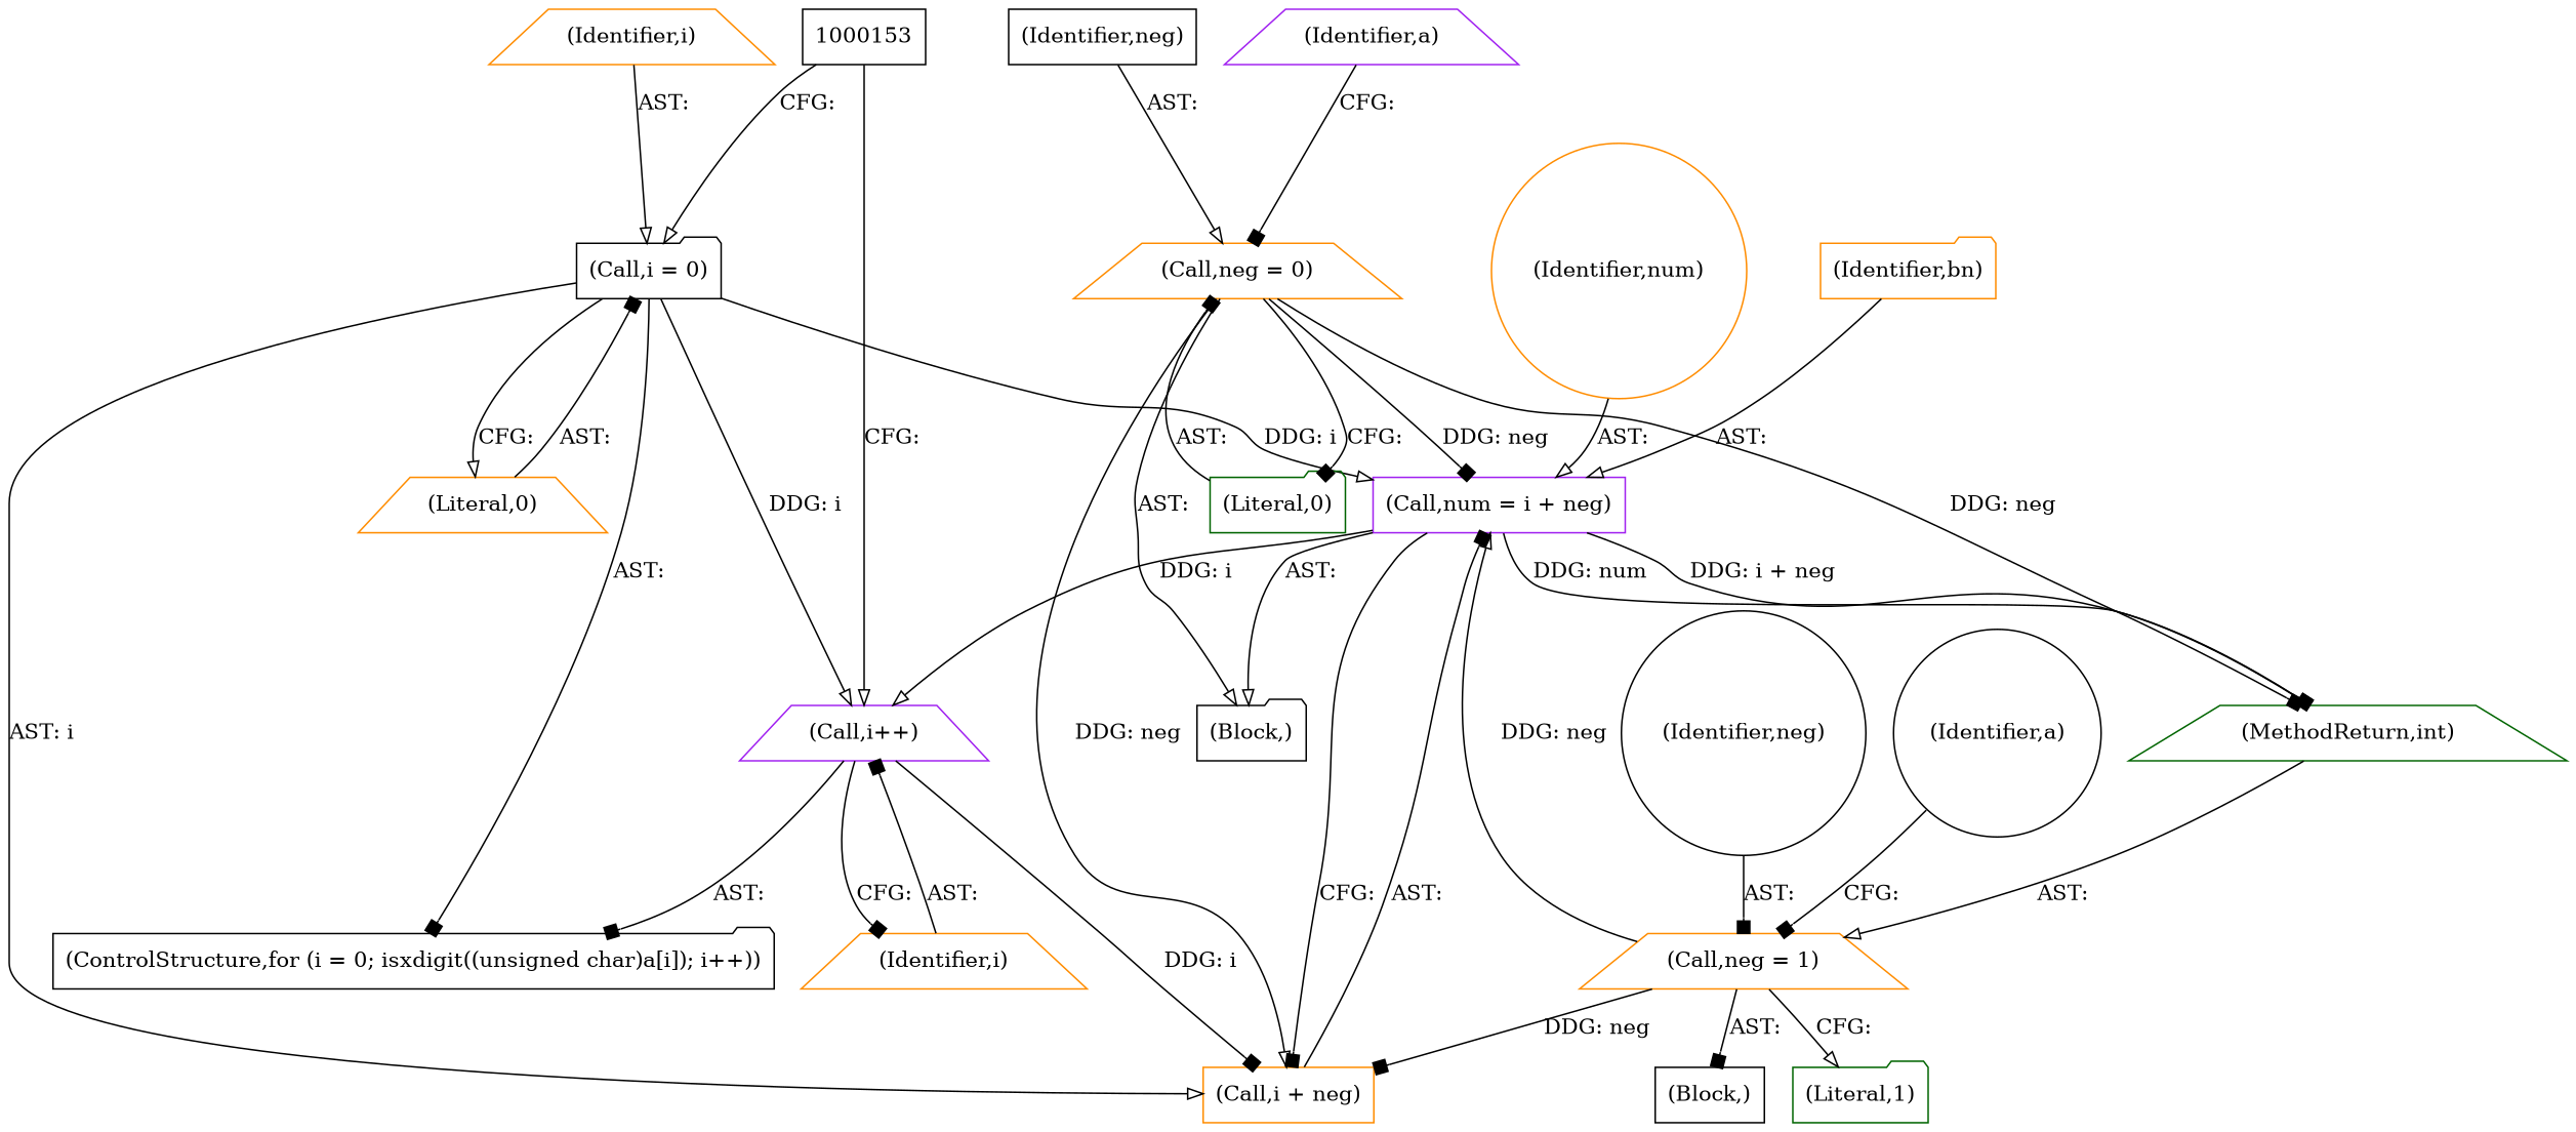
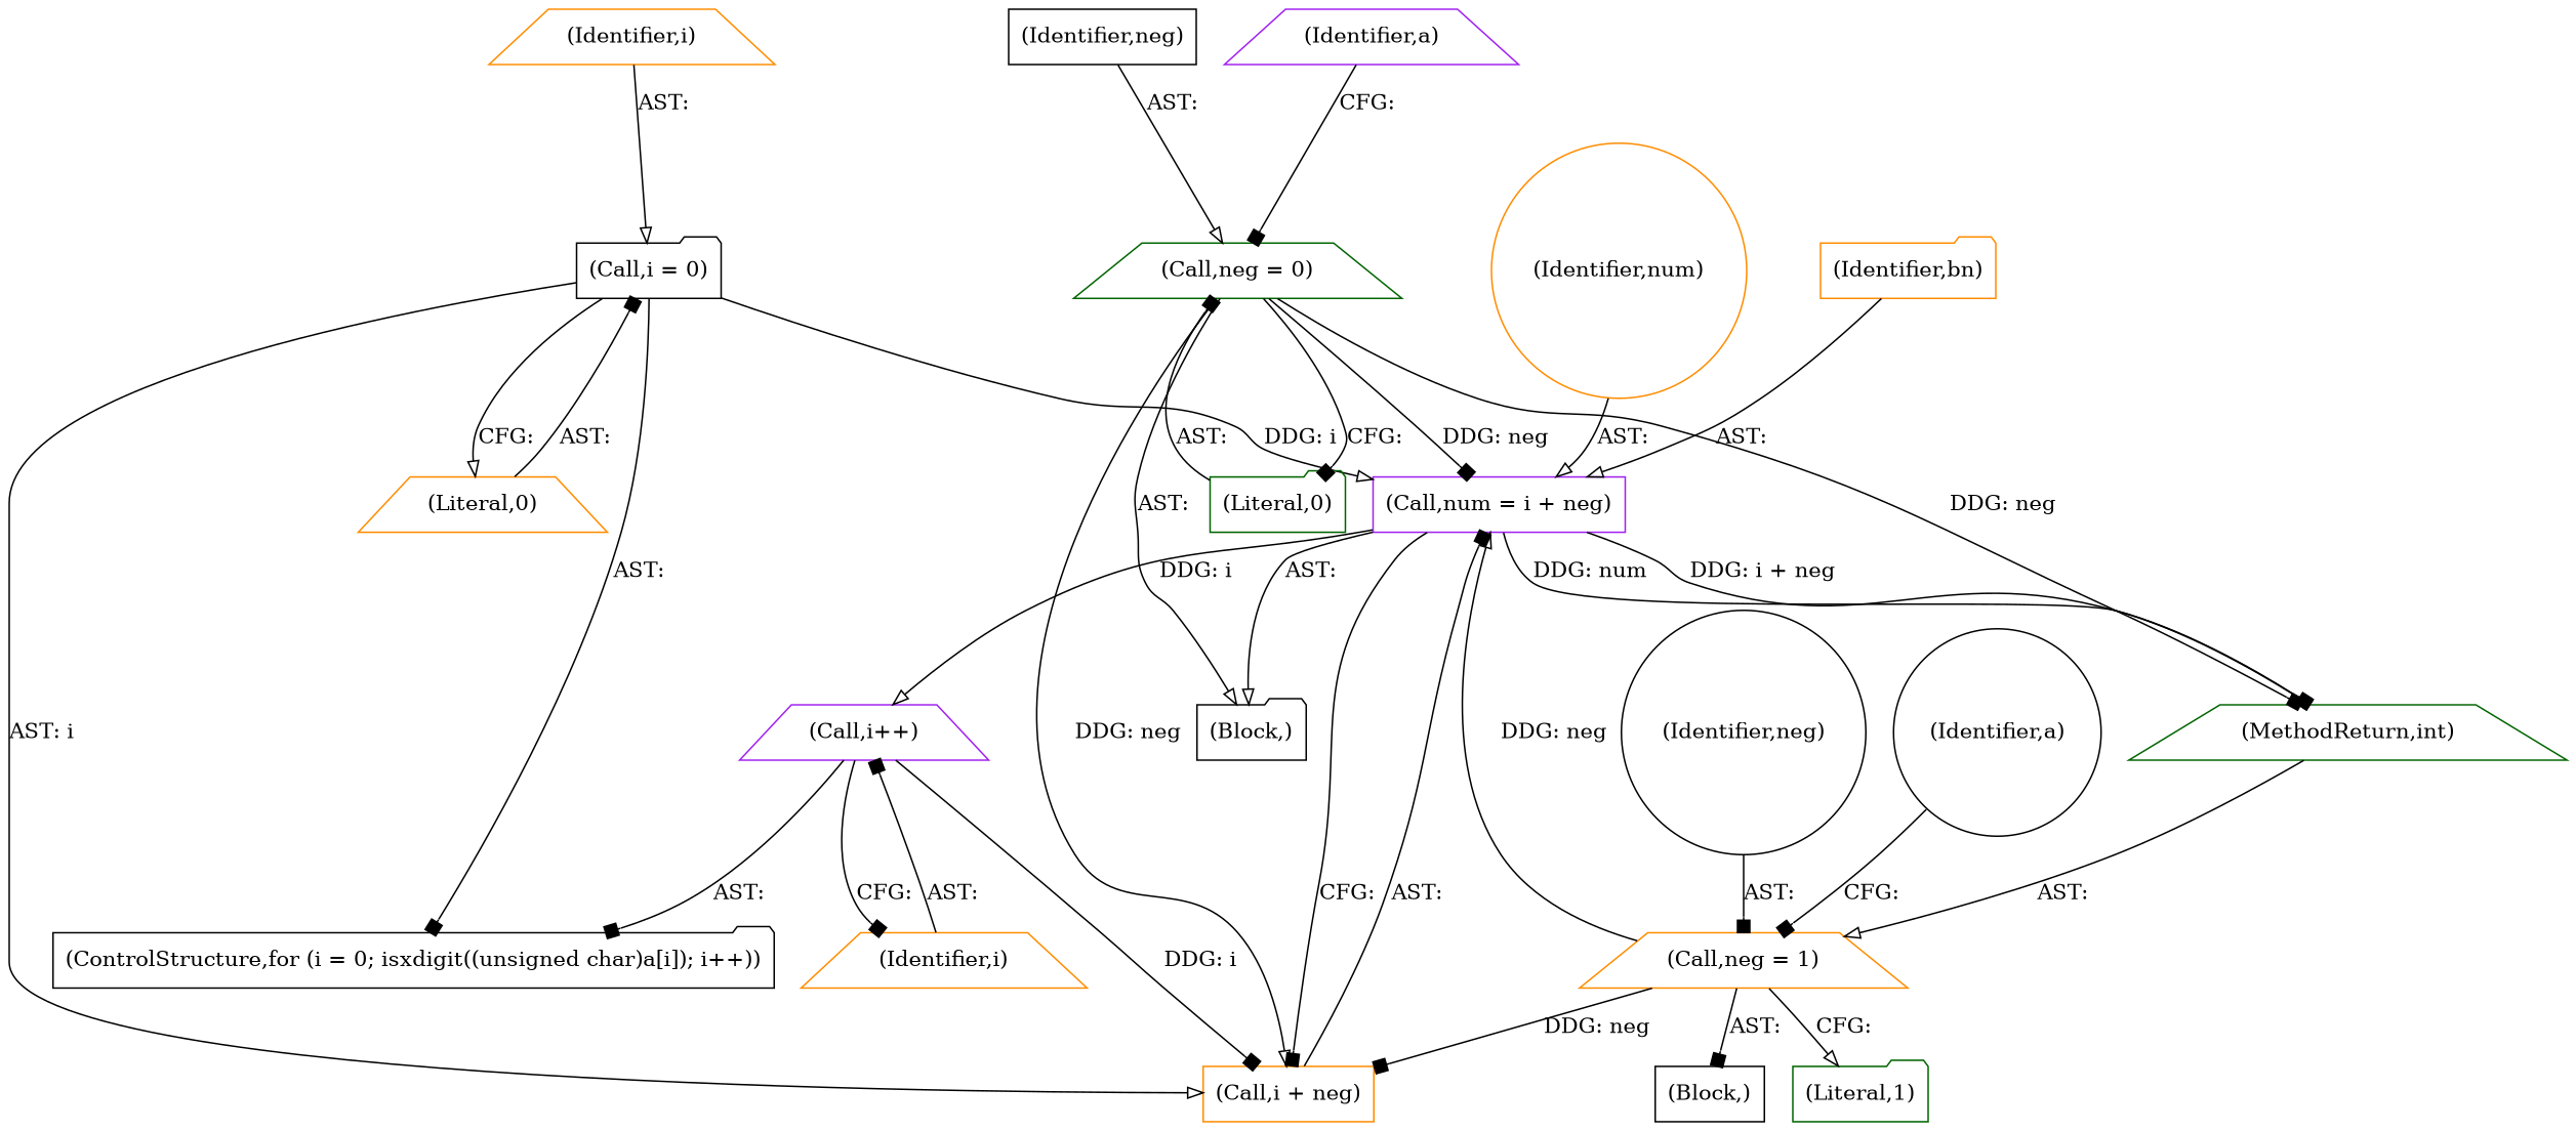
  digraph {
    node [color=black shape=trapezium]
    edge [arrowhead=box]
    n1 [color=purple label="(Call,num = i + neg)" shape=box]
    n2 [color=darkgreen label="(MethodReturn,int)"]
    n3 [color=darkorange label="(Call,i + neg)" shape=box]
    n4 [label="(Block,)" shape=folder]
    n5 [color=purple label="(Call,i++)"]
    n6 [color=darkorange label="(Call,neg = 1)"]
    n7 [label="(ControlStructure,for (i = 0; isxdigit((unsigned char)a[i]); i++))" shape=folder]
    n8 [color=darkorange label="(Identifier,i)"]
    n9 [label="(Call,i = 0)" shape=folder]
    n10 [color=darkorange label="(Literal,0)"]
-   n11 [color=darkorange label="(Call,neg = 0)"]
+   n11 [color=darkgreen label="(Call,neg = 0)"]
    n12 [color=darkgreen label="(Literal,0)" shape=folder]
    n13 [label="(Block,)" shape=box]
    n14 [color=darkgreen label="(Literal,1)" shape=folder]
    n15 [color=darkorange label="(Identifier,i)"]
    n16 [label="(Identifier,neg)" shape=circle]
    n17 [color=purple label="(Identifier,a)"]
    n18 [color=darkorange label="(Identifier,num)" shape=circle]
    n19 [label="(Identifier,neg)" shape=box]
    n20 [color=darkorange label="(Identifier,bn)" shape=folder]
    n21 [label="(Identifier,a)" shape=circle]
-   1000153 [shape=box]
    n1 -> n2 [label="DDG: i + neg"]
    n1 -> n2 [label="DDG: num"]
    n1 -> n3 [label="CFG: "]
    n1 -> n4 [arrowhead=onormal label="AST: "]
    n1 -> n5 [arrowhead=onormal label="DDG: i"]
    n2 -> n6 [arrowhead=onormal label="AST: "]
    n3 -> n1 [label="AST: "]
    n5 -> n3 [label="DDG: i"]
    n5 -> n7 [label="AST: "]
    n5 -> n8 [label="CFG: "]
    n6 -> n1 [arrowhead=onormal label="DDG: neg"]
    n6 -> n3 [label="DDG: neg"]
    n6 -> n13 [label="AST: "]
    n6 -> n14 [arrowhead=onormal label="CFG: "]
    n8 -> n5 [label="AST: "]
    n9 -> n1 [arrowhead=onormal label="DDG: i"]
    n9 -> n3 [arrowhead=onormal label="AST: i"]
-   n9 -> n5 [arrowhead=onormal label="DDG: i"]
    n9 -> n7 [label="AST: "]
    n9 -> n10 [arrowhead=onormal label="CFG: "]
    n10 -> n9 [label="AST: "]
    n11 -> n1 [label="DDG: neg"]
    n11 -> n2 [label="DDG: neg"]
    n11 -> n3 [arrowhead=onormal label="DDG: neg"]
    n11 -> n4 [arrowhead=onormal label="AST: "]
    n11 -> n12 [label="CFG: "]
    n12 -> n11 [label="AST: "]
    n15 -> n9 [arrowhead=onormal label="AST: "]
    n16 -> n6 [label="AST: "]
    n17 -> n11 [label="CFG: "]
    n18 -> n1 [arrowhead=onormal label="AST: "]
    n19 -> n11 [arrowhead=onormal label="AST: "]
    n20 -> n1 [arrowhead=onormal label="AST: "]
    n21 -> n6 [label="CFG: "]
-   1000153 -> n5 [arrowhead=onormal label="CFG: "]
-   1000153 -> n9 [arrowhead=onormal label="CFG: "]
  }
